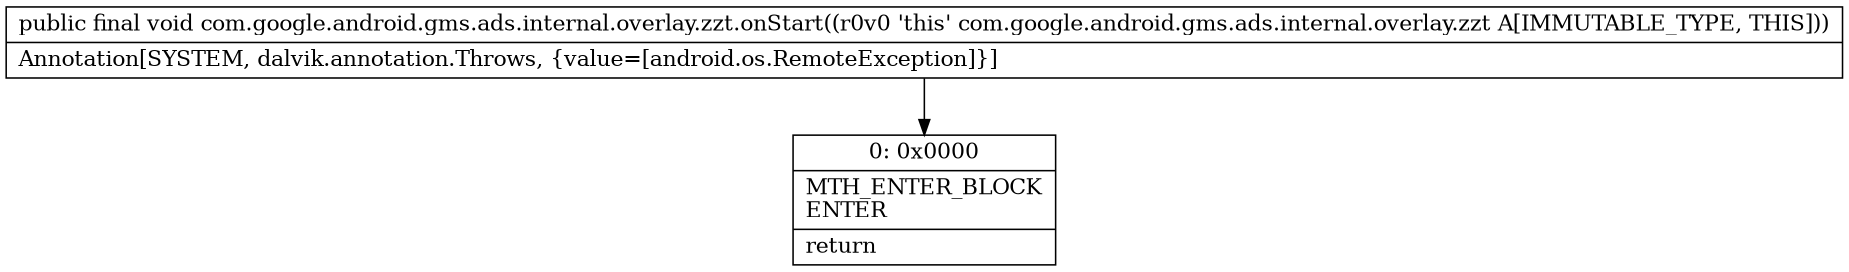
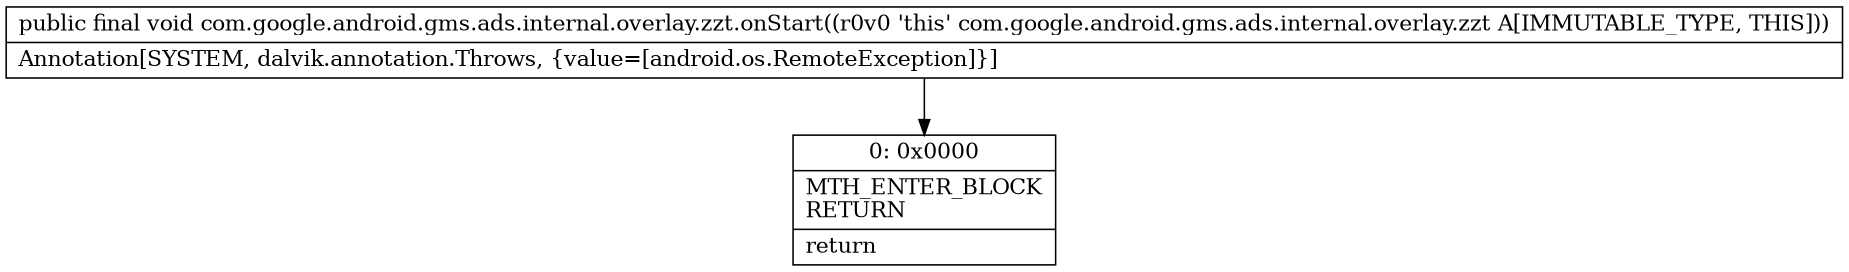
  digraph {
    node [shape=record]
-   n1 [label="{0\:\ 0x0000|MTH_ENTER_BLOCK\lENTER\l|return\l}"]
+   n1 [label="{0\:\ 0x0000|MTH_ENTER_BLOCK\lRETURN\l|return\l}"]
    n2 [label="{public final void com.google.android.gms.ads.internal.overlay.zzt.onStart((r0v0 'this' com.google.android.gms.ads.internal.overlay.zzt A[IMMUTABLE_TYPE, THIS]))  | Annotation[SYSTEM, dalvik.annotation.Throws, \{value=[android.os.RemoteException]\}]\l}"]
    n2 -> n1
  }
